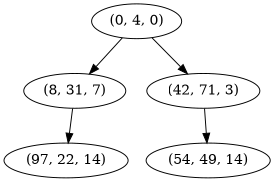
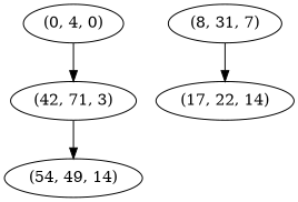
  digraph {
    n1 [label="(0, 4, 0)"]
    "(8, 31, 7)"
    "(42, 71, 3)"
-   "(17, 22, 14)" [label="(97, 22, 14)"]
+   "(17, 22, 14)"
    n5 [label="(54, 49, 14)"]
-   n1 -> "(8, 31, 7)"
    n1 -> "(42, 71, 3)"
    "(8, 31, 7)" -> "(17, 22, 14)"
    "(42, 71, 3)" -> n5
  }
